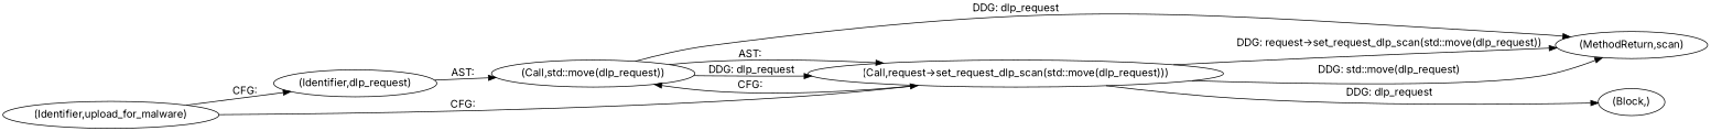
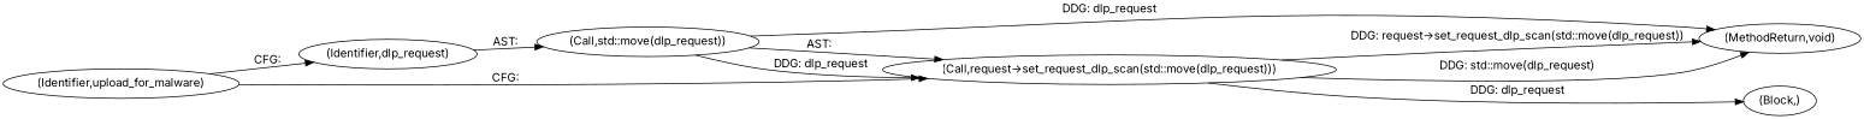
  digraph {
    fontname=Inter
    rankdir=LR
    node [fontname=Inter]
    edge [fontname=Inter]
    n1 [label="(Call,std::move(dlp_request))"]
    n2 [label="(Call,request->set_request_dlp_scan(std::move(dlp_request)))"]
-   n3 [label="(MethodReturn,scan)"]
+   n3 [label="(MethodReturn,void)"]
    n4 [label="(Block,)"]
    n5 [label="(Identifier,dlp_request)"]
    n6 [label="(Identifier,upload_for_malware)"]
    n1 -> n2 [label="AST: "]
    n1 -> n2 [label="DDG: dlp_request"]
    n1 -> n3 [label="DDG: dlp_request"]
-   n2 -> n1 [label="CFG: "]
    n2 -> n3 [label="DDG: request->set_request_dlp_scan(std::move(dlp_request))"]
    n2 -> n3 [label="DDG: std::move(dlp_request)"]
    n2 -> n4 [label="DDG: dlp_request"]
    n5 -> n1 [label="AST: "]
    n6 -> n2 [label="CFG: "]
    n6 -> n5 [label="CFG: "]
  }
